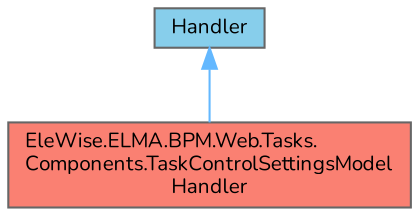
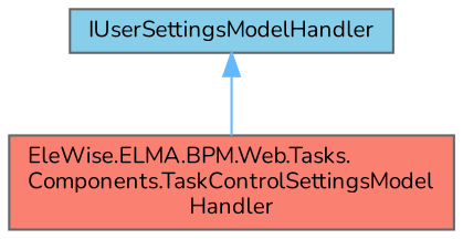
  digraph {
    fontname=Nunito
    node [color=gray40 fontname=Nunito fontsize=10 shape=box style=filled]
    n1 [fillcolor=salmon fontcolor=black height=0.2 label="EleWise.ELMA.BPM.Web.Tasks.\lComponents.TaskControlSettingsModel\lHandler" width=0.4]
-   n2 [fillcolor=skyblue height=0.2 label=Handler width=0.4]
+   n2 [fillcolor=skyblue height=0.2 label=IUserSettingsModelHandler width=0.4]
    n2 -> n1 [color=steelblue1 dir=back fontname=Nunito fontsize=10 labelfontname=Helvetica labelfontsize=10 style=solid]
  }
